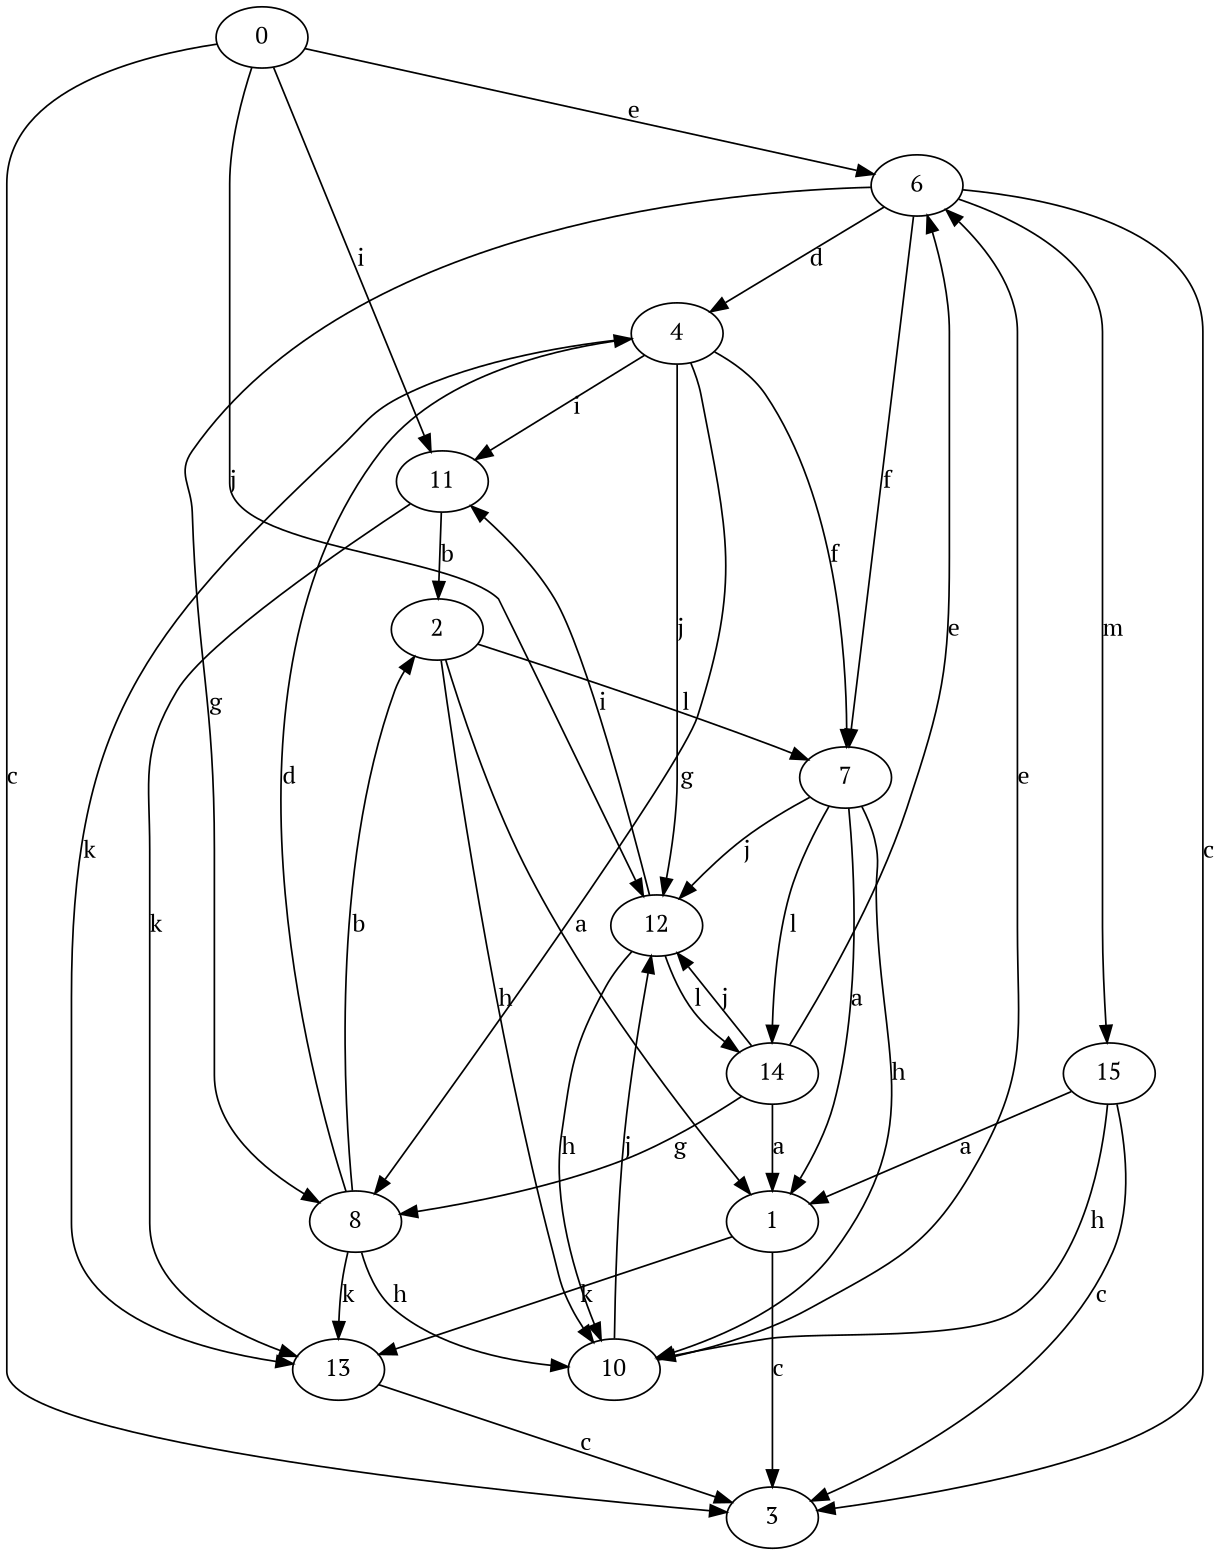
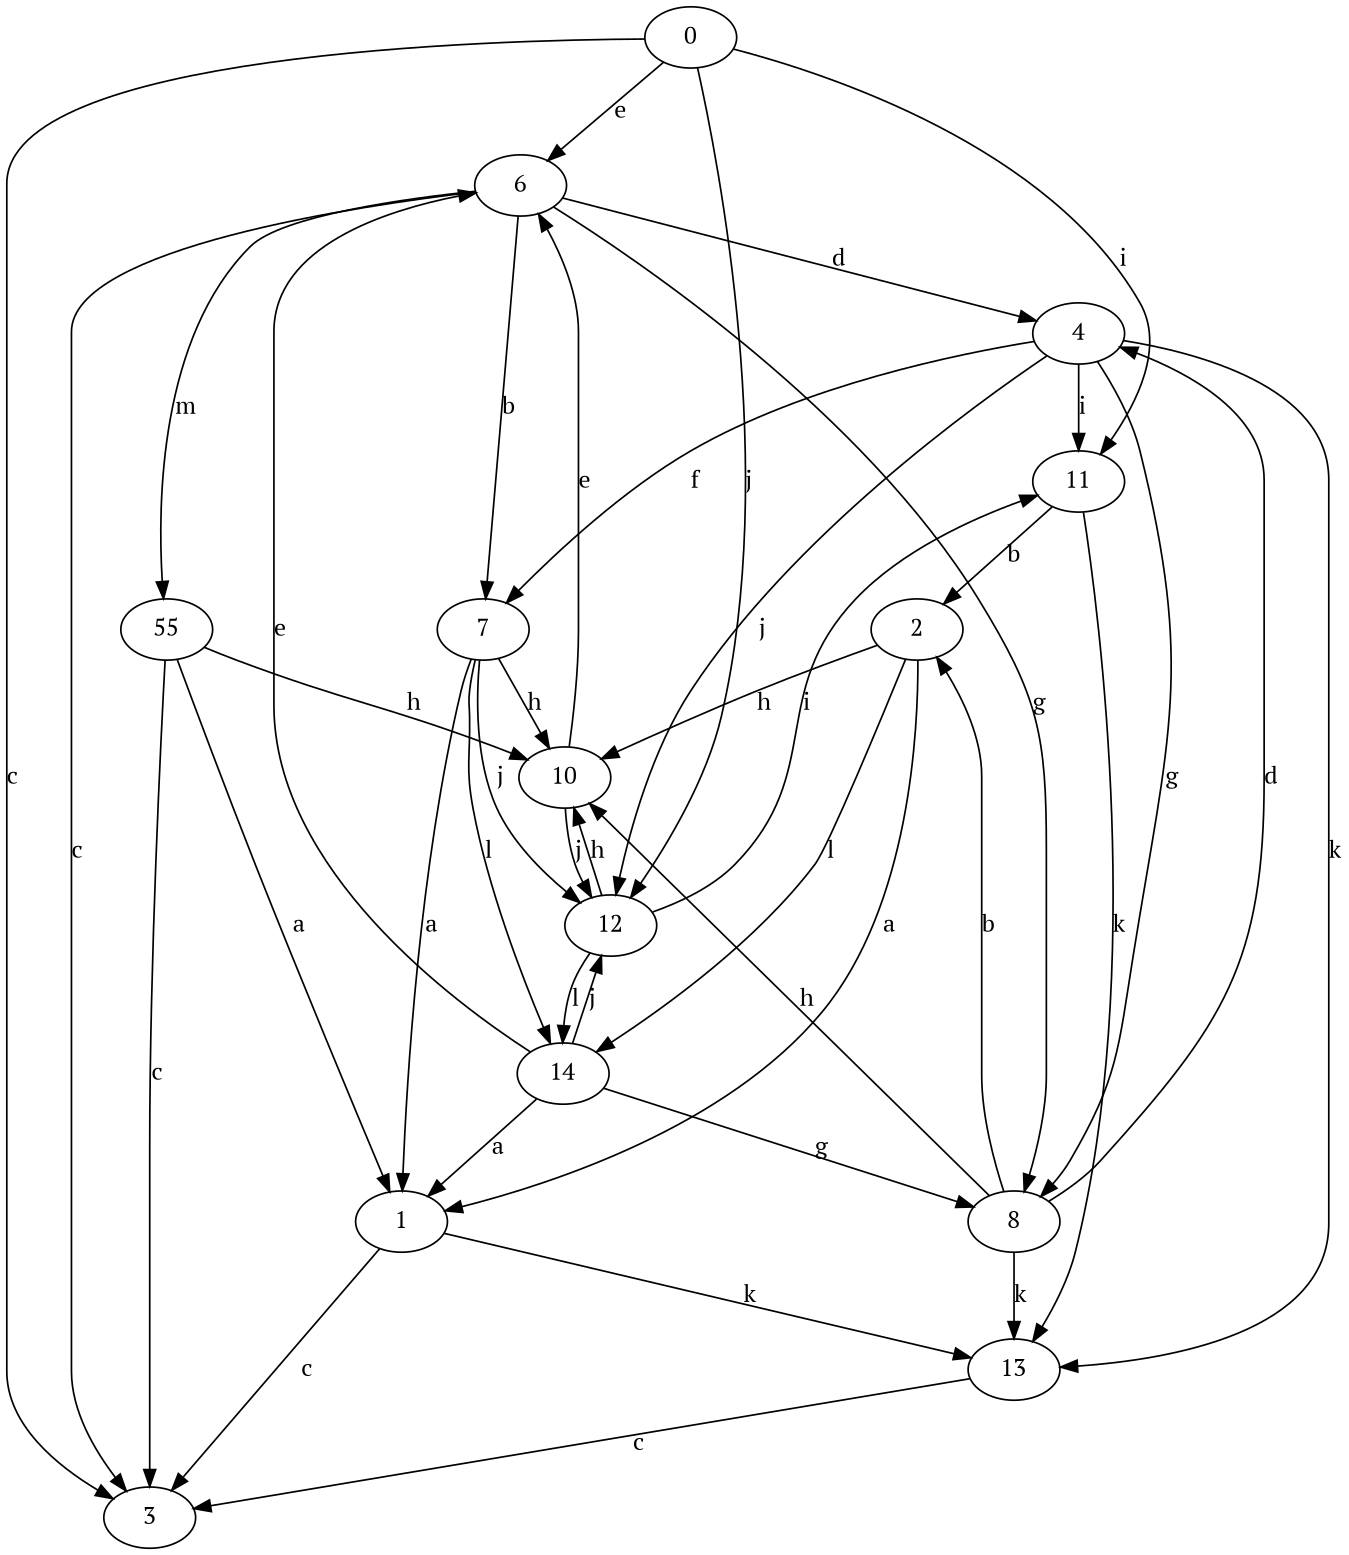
  strict digraph {
    fontname="PT Serif"
    node [fontname="PT Serif"]
    edge [fontname="PT Serif"]
    0
    3
    6
    11
    12
    4
    7
    8
-   15
+   15 [label=55]
    13
    2
    10
    14
    1
    0 -> 3 [label=c]
    0 -> 6 [label=e]
    0 -> 11 [label=i]
    0 -> 12 [label=j]
    6 -> 3 [label=c]
    6 -> 4 [label=d]
-   6 -> 7 [label=f]
+   6 -> 7 [label=b]
    6 -> 8 [label=g]
    6 -> 15 [label=m]
    11 -> 13 [label=k]
    11 -> 2 [label=b]
    12 -> 11 [label=i]
    12 -> 10 [label=h]
    12 -> 14 [label=l]
    4 -> 11 [label=i]
    4 -> 12 [label=j]
    4 -> 7 [label=f]
    4 -> 8 [label=g]
    4 -> 13 [label=k]
    7 -> 12 [label=j]
    7 -> 10 [label=h]
    7 -> 14 [label=l]
    7 -> 1 [label=a]
    8 -> 4 [label=d]
    8 -> 13 [label=k]
    8 -> 2 [label=b]
    8 -> 10 [label=h]
    15 -> 3 [label=c]
    15 -> 10 [label=h]
    15 -> 1 [label=a]
    13 -> 3 [label=c]
    2 -> 10 [label=h]
-   2 -> 7 [label=l]
+   2 -> 14 [label=l]
    2 -> 1 [label=a]
    10 -> 6 [label=e]
    10 -> 12 [label=j]
    14 -> 6 [label=e]
    14 -> 12 [label=j]
    14 -> 8 [label=g]
    14 -> 1 [label=a]
    1 -> 3 [label=c]
    1 -> 13 [label=k]
  }
